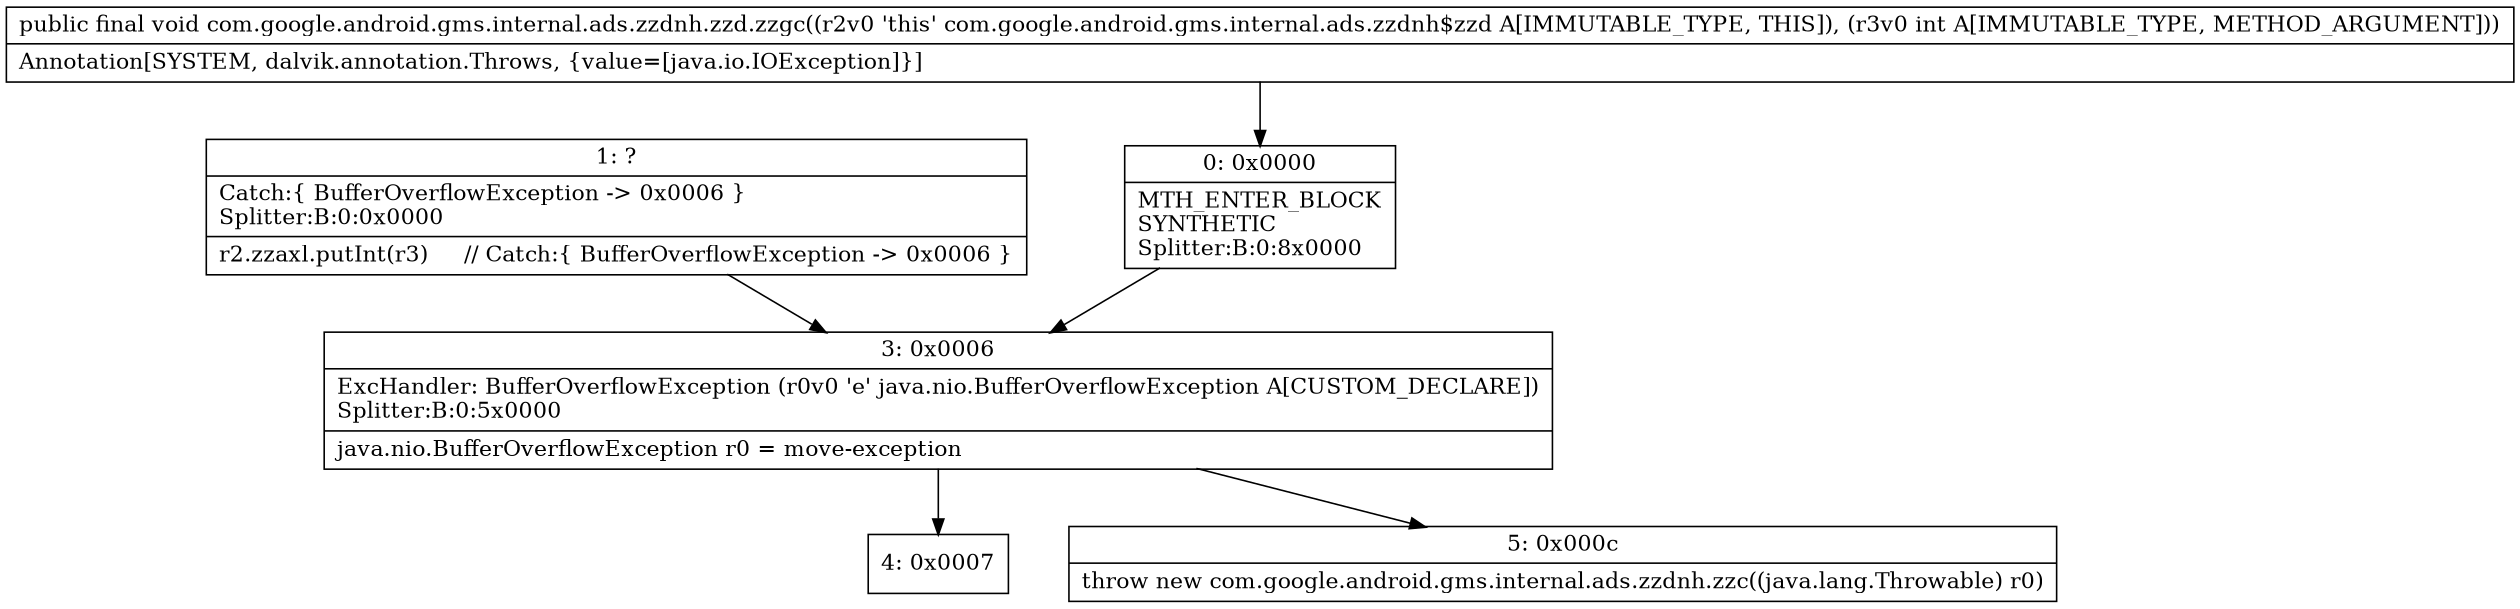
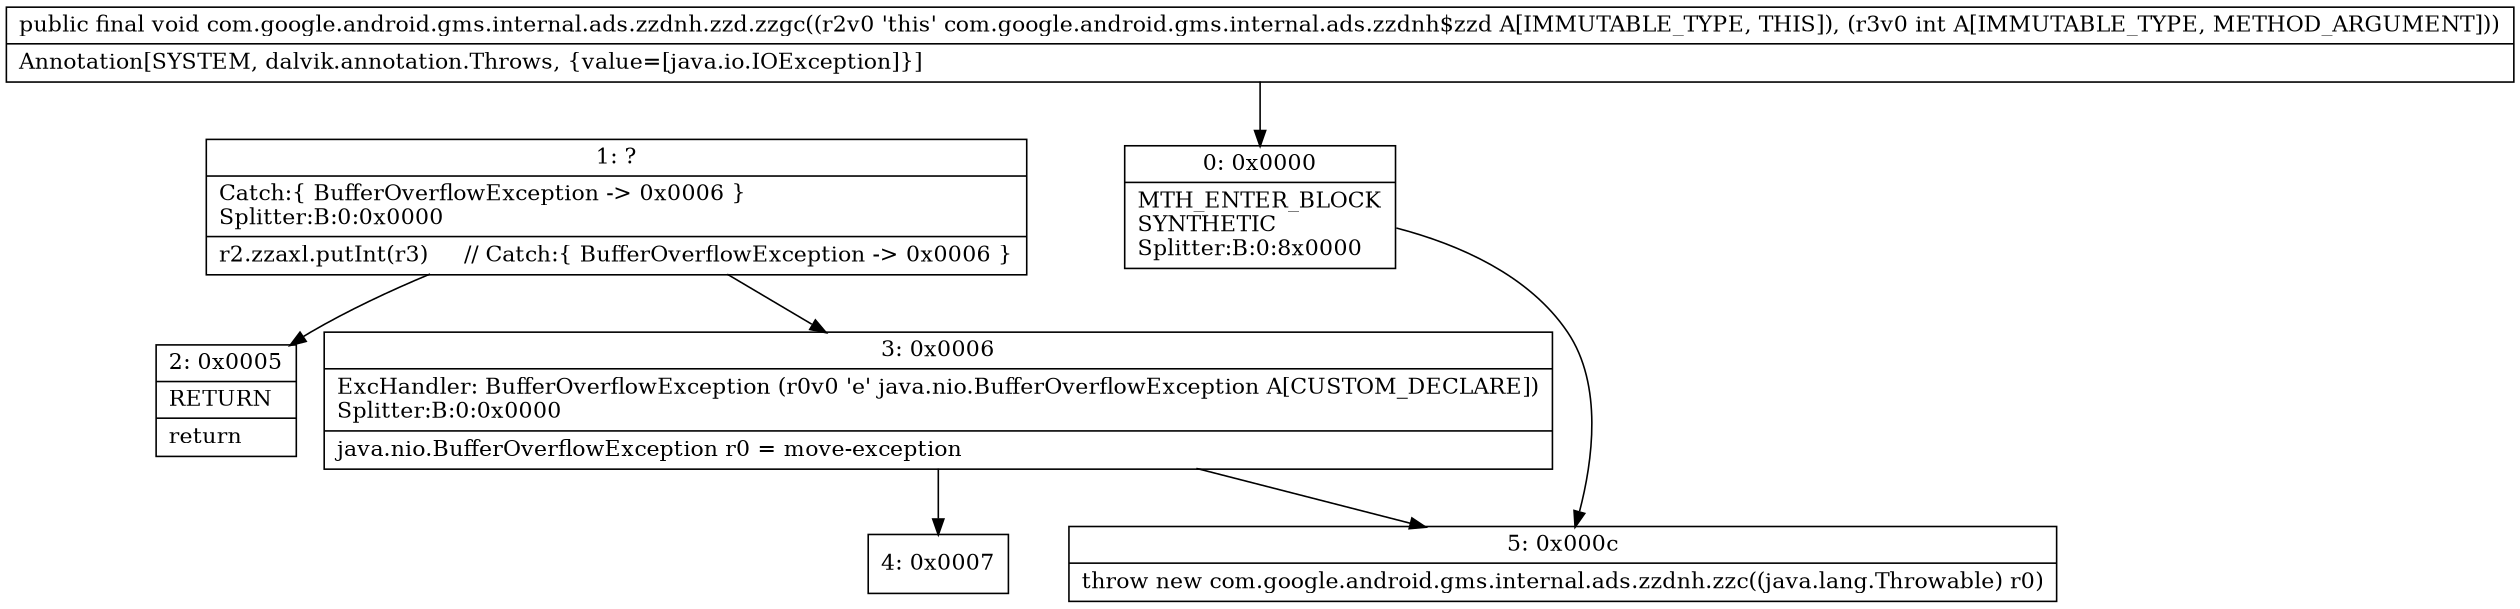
  digraph {
    node [shape=record]
    n1 [label="{0\:\ 0x0000|MTH_ENTER_BLOCK\lSYNTHETIC\lSplitter:B:0:8x0000\l}"]
-   n2 [label="{3\:\ 0x0006|ExcHandler: BufferOverflowException (r0v0 'e' java.nio.BufferOverflowException A[CUSTOM_DECLARE])\lSplitter:B:0:5x0000\l|java.nio.BufferOverflowException r0 = move\-exception\l}"]
+   n2 [label="{3\:\ 0x0006|ExcHandler: BufferOverflowException (r0v0 'e' java.nio.BufferOverflowException A[CUSTOM_DECLARE])\lSplitter:B:0:0x0000\l|java.nio.BufferOverflowException r0 = move\-exception\l}"]
    n3 [label="{1\:\ ?|Catch:\{ BufferOverflowException \-\> 0x0006 \}\lSplitter:B:0:0x0000\l|r2.zzaxl.putInt(r3)     \/\/ Catch:\{ BufferOverflowException \-\> 0x0006 \}\l}"]
+   n4 [label="{2\:\ 0x0005|RETURN\l|return\l}"]
    n5 [label="{4\:\ 0x0007}"]
    n6 [label="{5\:\ 0x000c|throw new com.google.android.gms.internal.ads.zzdnh.zzc((java.lang.Throwable) r0)\l}"]
    n7 [label="{public final void com.google.android.gms.internal.ads.zzdnh.zzd.zzgc((r2v0 'this' com.google.android.gms.internal.ads.zzdnh$zzd A[IMMUTABLE_TYPE, THIS]), (r3v0 int A[IMMUTABLE_TYPE, METHOD_ARGUMENT]))  | Annotation[SYSTEM, dalvik.annotation.Throws, \{value=[java.io.IOException]\}]\l}"]
-   n1 -> n2
+   n1 -> n6
    n2 -> n5
    n2 -> n6
    n3 -> n2
+   n3 -> n4
    n7 -> n1
  }
